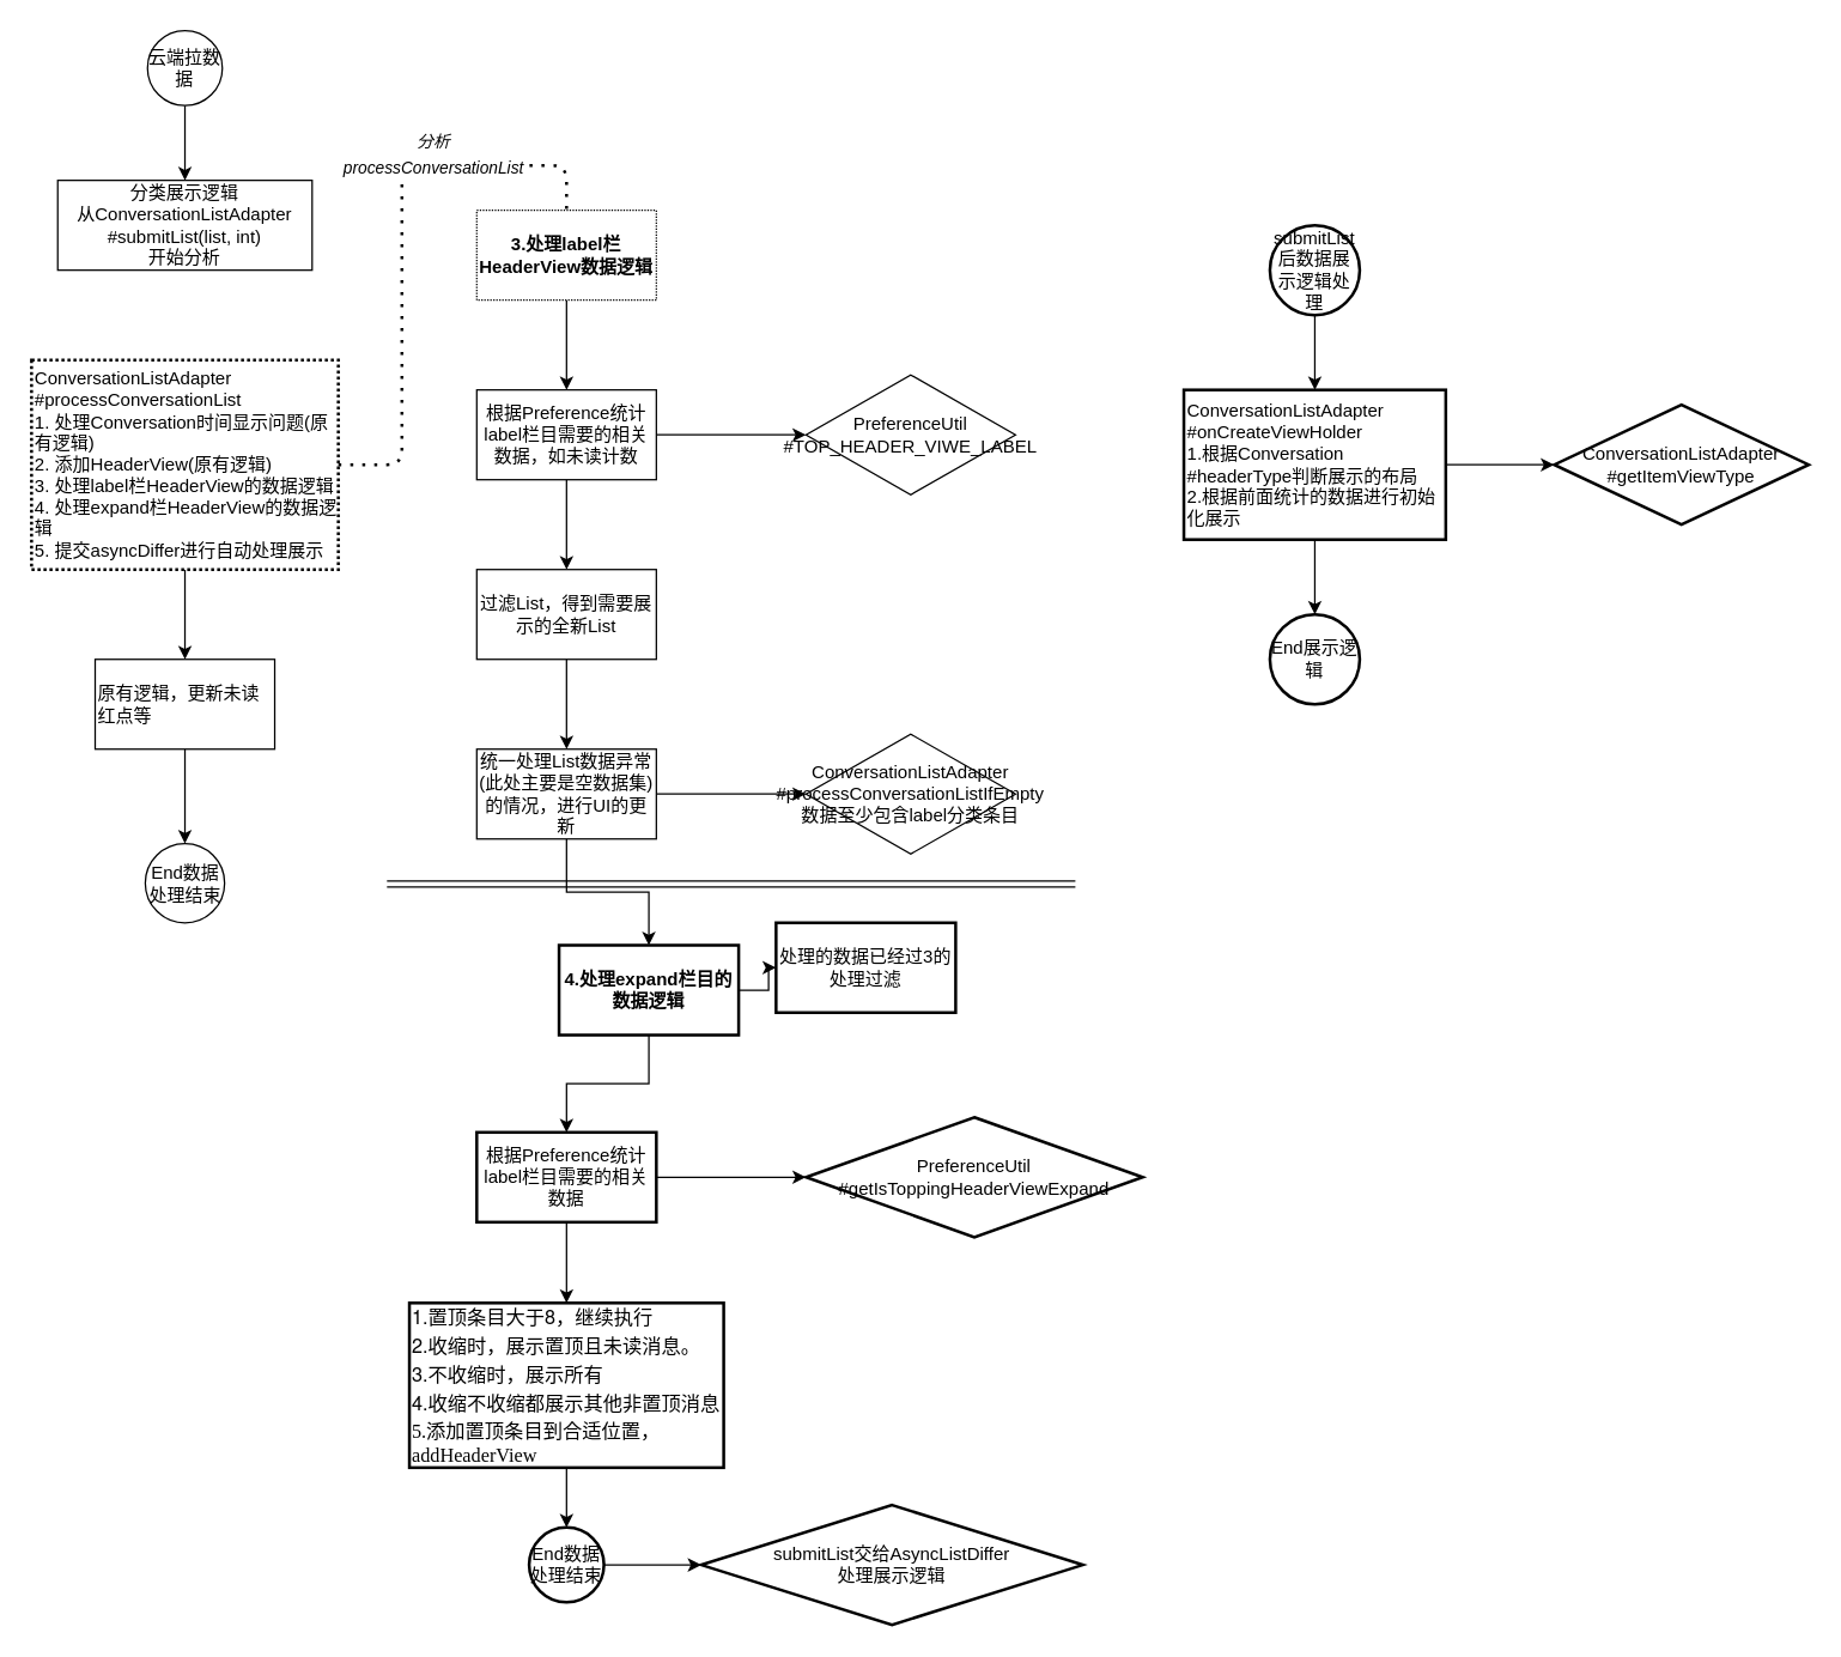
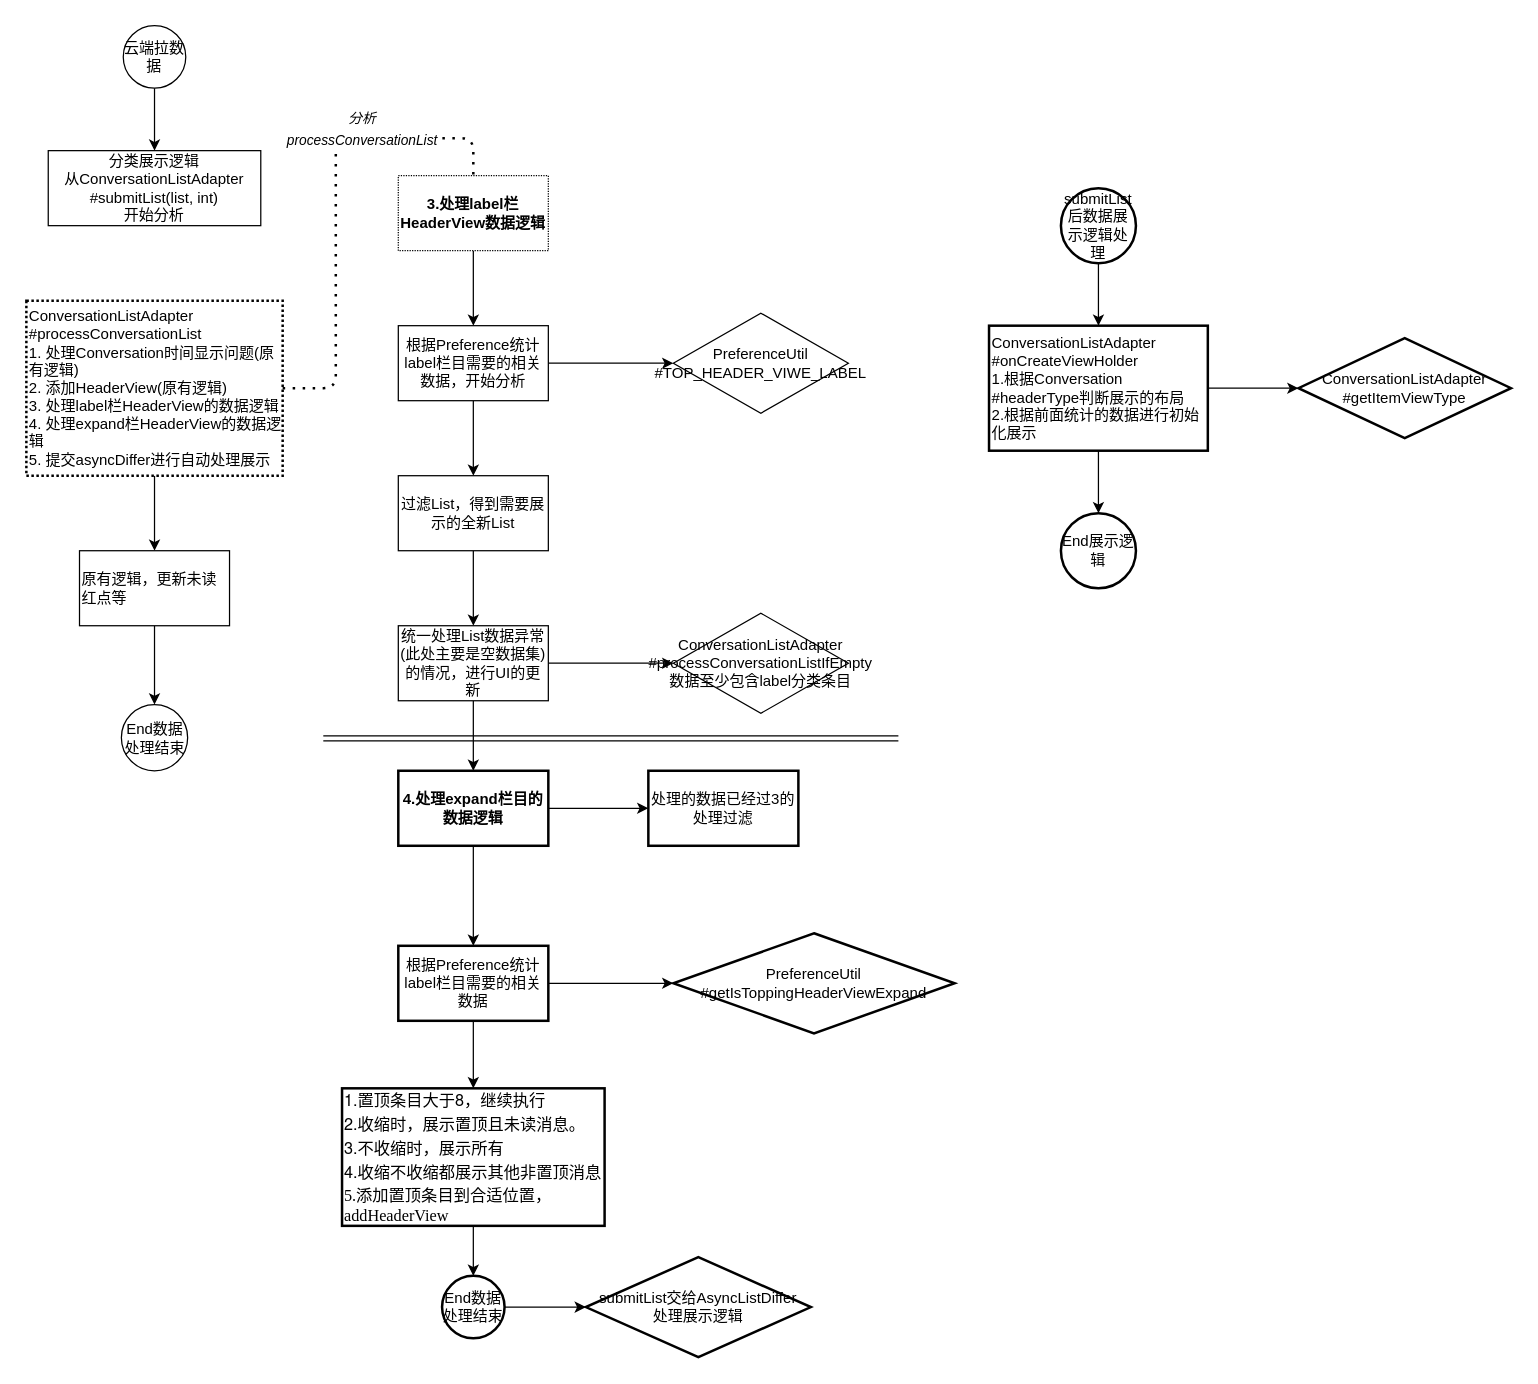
  <mxCell id="0" />
  <mxCell id="1" parent="0" />
  <mxCell id="2" value="分类展示逻辑&lt;br&gt;从ConversationListAdapter&lt;br&gt;#submitList(list, int)&lt;br&gt;开始分析" style="rounded=0;whiteSpace=wrap;html=1;" vertex="1" parent="1"><mxGeometry x="38" y="120" width="170" height="60" as="geometry" /></mxCell>
  <mxCell id="3" style="edgeStyle=orthogonalEdgeStyle;rounded=0;orthogonalLoop=1;jettySize=auto;html=1;exitX=0.5;exitY=1;exitDx=0;exitDy=0;entryX=0.5;entryY=0;entryDx=0;entryDy=0;" edge="1" parent="1" source="4" target="2"><mxGeometry relative="1" as="geometry" /></mxCell>
  <mxCell id="4" value="云端拉数据" style="ellipse;whiteSpace=wrap;html=1;aspect=fixed;" vertex="1" parent="1"><mxGeometry x="98" y="20" width="50" height="50" as="geometry" /></mxCell>
  <mxCell id="5" value="" style="edgeStyle=orthogonalEdgeStyle;rounded=0;orthogonalLoop=1;jettySize=auto;html=1;" edge="1" parent="1" source="6" target="8"><mxGeometry relative="1" as="geometry" /></mxCell>
  <mxCell id="6" value="&lt;div&gt;ConversationListAdapter&lt;/div&gt;&lt;div&gt;#processConversationList&lt;br&gt;&lt;/div&gt;&lt;div&gt;1. 处理Conversation时间显示问题(原有逻辑)&lt;/div&gt;&lt;div&gt;2. 添加HeaderView(原有逻辑)&lt;/div&gt;&lt;div&gt;3. 处理label栏HeaderView的数据逻辑&lt;/div&gt;&lt;div&gt;4. 处理expand栏HeaderView的数据逻辑&lt;/div&gt;&lt;div&gt;5. 提交asyncDiffer进行自动处理展示&lt;/div&gt;" style="whiteSpace=wrap;html=1;rounded=0;align=left;strokeWidth=2;dashed=1;dashPattern=1 1;" vertex="1" parent="1"><mxGeometry x="20.5" y="240" width="205" height="140" as="geometry" /></mxCell>
  <mxCell id="7" style="edgeStyle=orthogonalEdgeStyle;rounded=0;orthogonalLoop=1;jettySize=auto;html=1;exitX=0.5;exitY=1;exitDx=0;exitDy=0;entryX=0.5;entryY=0;entryDx=0;entryDy=0;" edge="1" parent="1" source="8" target="9"><mxGeometry relative="1" as="geometry" /></mxCell>
  <mxCell id="8" value="原有逻辑，更新未读红点等" style="whiteSpace=wrap;html=1;rounded=0;align=left;" vertex="1" parent="1"><mxGeometry x="63" y="440" width="120" height="60" as="geometry" /></mxCell>
  <mxCell id="9" value="End数据处理结束" style="ellipse;whiteSpace=wrap;html=1;aspect=fixed;align=center;" vertex="1" parent="1"><mxGeometry x="96.5" y="563" width="53" height="53" as="geometry" /></mxCell>
  <mxCell id="10" value="" style="edgeStyle=orthogonalEdgeStyle;rounded=0;orthogonalLoop=1;jettySize=auto;html=1;" edge="1" parent="1" source="11" target="14"><mxGeometry relative="1" as="geometry" /></mxCell>
  <mxCell id="11" value="3.处理label栏HeaderView数据逻辑" style="whiteSpace=wrap;html=1;align=center;dashed=1;dashPattern=1 1;fontStyle=1" vertex="1" parent="1"><mxGeometry x="318" y="140" width="120" height="60" as="geometry" /></mxCell>
  <mxCell id="12" value="" style="edgeStyle=orthogonalEdgeStyle;rounded=0;orthogonalLoop=1;jettySize=auto;html=1;" edge="1" parent="1" source="14" target="15"><mxGeometry relative="1" as="geometry" /></mxCell>
  <mxCell id="13" value="" style="edgeStyle=orthogonalEdgeStyle;rounded=0;orthogonalLoop=1;jettySize=auto;html=1;" edge="1" parent="1" source="14" target="17"><mxGeometry relative="1" as="geometry" /></mxCell>
- <mxCell id="14" value="根据Preference统计label栏目需要的相关数据，如未读计数" style="whiteSpace=wrap;html=1;" vertex="1" parent="1"><mxGeometry x="318" y="260" width="120" height="60" as="geometry" /></mxCell>
+ <mxCell id="14" value="根据Preference统计label栏目需要的相关数据，开始分析" style="whiteSpace=wrap;html=1;" vertex="1" parent="1"><mxGeometry x="318" y="260" width="120" height="60" as="geometry" /></mxCell>
  <mxCell id="15" value="PreferenceUtil&lt;br&gt;#TOP_HEADER_VIWE_LABEL" style="rhombus;whiteSpace=wrap;html=1;" vertex="1" parent="1"><mxGeometry x="538" y="250" width="140" height="80" as="geometry" /></mxCell>
  <mxCell id="16" value="" style="edgeStyle=orthogonalEdgeStyle;rounded=0;orthogonalLoop=1;jettySize=auto;html=1;" edge="1" parent="1" source="17" target="20"><mxGeometry relative="1" as="geometry" /></mxCell>
  <mxCell id="17" value="过滤List，得到需要展示的全新List" style="whiteSpace=wrap;html=1;" vertex="1" parent="1"><mxGeometry x="318" y="380" width="120" height="60" as="geometry" /></mxCell>
  <mxCell id="18" value="" style="edgeStyle=orthogonalEdgeStyle;rounded=0;orthogonalLoop=1;jettySize=auto;html=1;" edge="1" parent="1" source="20" target="21"><mxGeometry relative="1" as="geometry" /></mxCell>
  <mxCell id="19" style="edgeStyle=orthogonalEdgeStyle;rounded=0;orthogonalLoop=1;jettySize=auto;html=1;exitX=0.5;exitY=1;exitDx=0;exitDy=0;entryX=0.5;entryY=0;entryDx=0;entryDy=0;labelBackgroundColor=#000000;strokeWidth=1;" edge="1" parent="1" source="20" target="24"><mxGeometry relative="1" as="geometry" /></mxCell>
  <mxCell id="20" value="统一处理List数据异常(此处主要是空数据集)的情况，进行UI的更新" style="whiteSpace=wrap;html=1;" vertex="1" parent="1"><mxGeometry x="318" y="500" width="120" height="60" as="geometry" /></mxCell>
  <mxCell id="21" value="ConversationListAdapter&lt;br&gt;#processConversationListIfEmpty&lt;br&gt;数据至少包含label分类条目" style="rhombus;whiteSpace=wrap;html=1;" vertex="1" parent="1"><mxGeometry x="538" y="490" width="140" height="80" as="geometry" /></mxCell>
  <mxCell id="22" value="" style="edgeStyle=orthogonalEdgeStyle;rounded=0;orthogonalLoop=1;jettySize=auto;html=1;" edge="1" parent="1" source="24" target="27"><mxGeometry relative="1" as="geometry" /></mxCell>
  <mxCell id="23" value="" style="edgeStyle=orthogonalEdgeStyle;rounded=0;orthogonalLoop=1;jettySize=auto;html=1;" edge="1" parent="1" source="24" target="28"><mxGeometry relative="1" as="geometry" /></mxCell>
- <mxCell id="24" value="4.处理expand栏目的数据逻辑" style="whiteSpace=wrap;html=1;strokeWidth=2;align=center;fontStyle=1" vertex="1" parent="1"><mxGeometry x="373" y="631" width="120" height="60" as="geometry" /></mxCell>
+ <mxCell id="24" value="4.处理expand栏目的数据逻辑" style="whiteSpace=wrap;html=1;strokeWidth=2;align=center;fontStyle=1" vertex="1" parent="1"><mxGeometry x="318" y="616" width="120" height="60" as="geometry" /></mxCell>
  <mxCell id="25" value="" style="edgeStyle=orthogonalEdgeStyle;rounded=0;orthogonalLoop=1;jettySize=auto;html=1;" edge="1" parent="1" source="27" target="29"><mxGeometry relative="1" as="geometry" /></mxCell>
  <mxCell id="26" value="" style="edgeStyle=orthogonalEdgeStyle;rounded=0;orthogonalLoop=1;jettySize=auto;html=1;" edge="1" parent="1" source="27" target="31"><mxGeometry relative="1" as="geometry" /></mxCell>
  <mxCell id="27" value="&lt;span&gt;根据Preference统计label栏目需要的相关数据&lt;/span&gt;" style="whiteSpace=wrap;html=1;fontStyle=0;strokeWidth=2;" vertex="1" parent="1"><mxGeometry x="318" y="756" width="120" height="60" as="geometry" /></mxCell>
  <mxCell id="28" value="处理的数据已经过3的处理过滤" style="whiteSpace=wrap;html=1;fontStyle=0;strokeWidth=2;" vertex="1" parent="1"><mxGeometry x="518" y="616" width="120" height="60" as="geometry" /></mxCell>
  <mxCell id="29" value="PreferenceUtil&lt;br&gt;#getIsToppingHeaderViewExpand" style="rhombus;whiteSpace=wrap;html=1;fontStyle=0;strokeWidth=2;" vertex="1" parent="1"><mxGeometry x="538" y="746" width="225" height="80" as="geometry" /></mxCell>
  <mxCell id="30" style="edgeStyle=orthogonalEdgeStyle;rounded=0;orthogonalLoop=1;jettySize=auto;html=1;exitX=0.5;exitY=1;exitDx=0;exitDy=0;entryX=0.5;entryY=0;entryDx=0;entryDy=0;labelBackgroundColor=#000000;strokeWidth=1;" edge="1" parent="1" source="31" target="34"><mxGeometry relative="1" as="geometry" /></mxCell>
  <mxCell id="31" value="&lt;p class=&quot;p1&quot; style=&quot;margin: 0px ; font-stretch: normal ; font-size: 13px ; line-height: normal ; font-family: &amp;#34;helvetica neue&amp;#34;&quot;&gt;1.置顶条目大于8，继续执行&lt;/p&gt;&lt;p class=&quot;p1&quot; style=&quot;margin: 0px ; font-stretch: normal ; font-size: 13px ; line-height: normal ; font-family: &amp;#34;helvetica neue&amp;#34;&quot;&gt;2.收缩时，展示置顶且未读消息。&lt;/p&gt;&lt;p class=&quot;p1&quot; style=&quot;margin: 0px ; font-stretch: normal ; font-size: 13px ; line-height: normal ; font-family: &amp;#34;helvetica neue&amp;#34;&quot;&gt;3.不收缩时，展示所有&lt;/p&gt;&lt;p class=&quot;p2&quot; style=&quot;margin: 0px ; font-stretch: normal ; font-size: 13px ; line-height: normal ; font-family: &amp;#34;pingfang sc&amp;#34;&quot;&gt;&lt;span class=&quot;s1&quot; style=&quot;font-stretch: normal ; line-height: normal ; font-family: &amp;#34;helvetica neue&amp;#34;&quot;&gt;4.&lt;/span&gt;收缩不收缩都展示其他非置顶消息&lt;/p&gt;&lt;p class=&quot;p2&quot; style=&quot;margin: 0px ; font-stretch: normal ; font-size: 13px ; line-height: normal ; font-family: &amp;#34;pingfang sc&amp;#34;&quot;&gt;5.添加置顶条目到合适位置，addHeaderView&lt;/p&gt;" style="whiteSpace=wrap;html=1;fontStyle=0;strokeWidth=2;align=left;" vertex="1" parent="1"><mxGeometry x="273" y="870" width="210" height="110" as="geometry" /></mxCell>
  <mxCell id="32" value="" style="shape=link;html=1;labelBackgroundColor=#000000;strokeWidth=1;" edge="1" parent="1"><mxGeometry width="100" relative="1" as="geometry"><mxPoint x="258" y="590" as="sourcePoint" /><mxPoint x="718" y="590" as="targetPoint" /></mxGeometry></mxCell>
  <mxCell id="33" value="" style="edgeStyle=orthogonalEdgeStyle;rounded=0;orthogonalLoop=1;jettySize=auto;html=1;labelBackgroundColor=#000000;strokeWidth=1;" edge="1" parent="1" source="34" target="38"><mxGeometry relative="1" as="geometry" /></mxCell>
  <mxCell id="34" value="End数据处理结束" style="ellipse;whiteSpace=wrap;html=1;aspect=fixed;strokeWidth=2;align=center;" vertex="1" parent="1"><mxGeometry x="353" y="1020" width="50" height="50" as="geometry" /></mxCell>
  <mxCell id="35" value="" style="edgeStyle=orthogonalEdgeStyle;rounded=0;orthogonalLoop=1;jettySize=auto;html=1;labelBackgroundColor=#000000;fontSize=12;strokeWidth=1;" edge="1" parent="1" source="37" target="43"><mxGeometry relative="1" as="geometry" /></mxCell>
  <mxCell id="36" style="edgeStyle=orthogonalEdgeStyle;rounded=0;orthogonalLoop=1;jettySize=auto;html=1;exitX=0.5;exitY=1;exitDx=0;exitDy=0;entryX=0.5;entryY=0;entryDx=0;entryDy=0;labelBackgroundColor=#000000;fontSize=12;strokeWidth=1;" edge="1" parent="1" source="37" target="44"><mxGeometry relative="1" as="geometry" /></mxCell>
  <mxCell id="37" value="&lt;span style=&quot;text-align: center&quot;&gt;ConversationListAdapter&lt;/span&gt;&lt;br style=&quot;text-align: center&quot;&gt;&lt;span style=&quot;text-align: center&quot;&gt;#onCreateViewHolder&lt;/span&gt;&lt;br&gt;1.根据Conversation&lt;br&gt;#headerType判断展示的布局&lt;br&gt;2.根据前面统计的数据进行初始化展示" style="rounded=0;whiteSpace=wrap;html=1;strokeWidth=2;align=left;" vertex="1" parent="1"><mxGeometry x="790.5" y="260" width="175" height="100" as="geometry" /></mxCell>
- <mxCell id="38" value="submitList交给AsyncListDiffer&lt;br&gt;处理展示逻辑" style="rhombus;whiteSpace=wrap;html=1;strokeWidth=2;" vertex="1" parent="1"><mxGeometry x="468" y="1005" width="255" height="80" as="geometry" /></mxCell>
+ <mxCell id="38" value="submitList交给AsyncListDiffer&lt;br&gt;处理展示逻辑" style="rhombus;whiteSpace=wrap;html=1;strokeWidth=2;" vertex="1" parent="1"><mxGeometry x="468" y="1005" width="180" height="80" as="geometry" /></mxCell>
  <mxCell id="39" value="" style="endArrow=none;dashed=1;html=1;dashPattern=1 3;strokeWidth=2;labelBackgroundColor=#000000;exitX=1;exitY=0.5;exitDx=0;exitDy=0;entryX=0.5;entryY=0;entryDx=0;entryDy=0;" edge="1" parent="1" source="6" target="11"><mxGeometry width="50" height="50" relative="1" as="geometry"><mxPoint x="248" y="200" as="sourcePoint" /><mxPoint x="298" y="150" as="targetPoint" /><Array as="points"><mxPoint x="268" y="310" /><mxPoint x="268" y="110" /><mxPoint x="378" y="110" /></Array></mxGeometry></mxCell>
  <mxCell id="40" value="&lt;font style=&quot;font-size: 11px&quot;&gt;分析&lt;br style=&quot;font-size: 11px&quot;&gt;processConversationList&lt;/font&gt;" style="edgeLabel;html=1;align=center;verticalAlign=bottom;resizable=0;points=[];fontSize=15;fontStyle=2;horizontal=1;" vertex="1" connectable="0" parent="39"><mxGeometry x="0.265" y="3" relative="1" as="geometry"><mxPoint x="23" y="10" as="offset" /></mxGeometry></mxCell>
  <mxCell id="41" style="edgeStyle=orthogonalEdgeStyle;rounded=0;orthogonalLoop=1;jettySize=auto;html=1;exitX=0.5;exitY=1;exitDx=0;exitDy=0;entryX=0.5;entryY=0;entryDx=0;entryDy=0;labelBackgroundColor=#000000;fontSize=12;strokeWidth=1;" edge="1" parent="1" source="42" target="37"><mxGeometry relative="1" as="geometry" /></mxCell>
  <mxCell id="42" value="submitList后数据展示逻辑处理" style="ellipse;whiteSpace=wrap;html=1;aspect=fixed;fontSize=12;strokeWidth=2;align=center;verticalAlign=middle;" vertex="1" parent="1"><mxGeometry x="848" y="150" width="60" height="60" as="geometry" /></mxCell>
  <mxCell id="43" value="ConversationListAdapter&lt;br&gt;#getItemViewType" style="rhombus;whiteSpace=wrap;html=1;rounded=0;strokeWidth=2;" vertex="1" parent="1"><mxGeometry x="1038" y="270" width="170" height="80" as="geometry" /></mxCell>
  <mxCell id="44" value="End展示逻辑" style="ellipse;whiteSpace=wrap;html=1;aspect=fixed;fontSize=12;strokeWidth=2;align=center;verticalAlign=middle;" vertex="1" parent="1"><mxGeometry x="848" y="410" width="60" height="60" as="geometry" /></mxCell>
